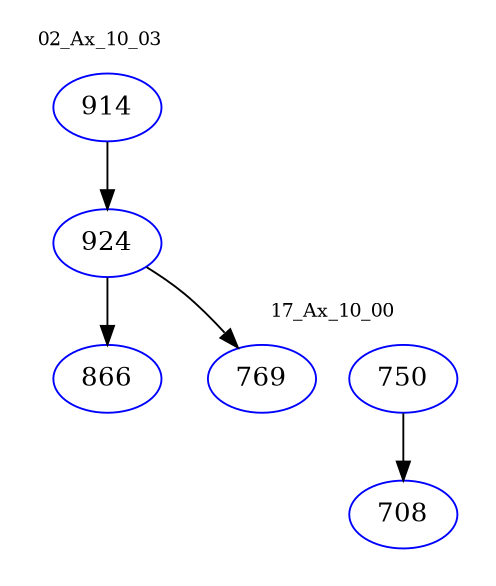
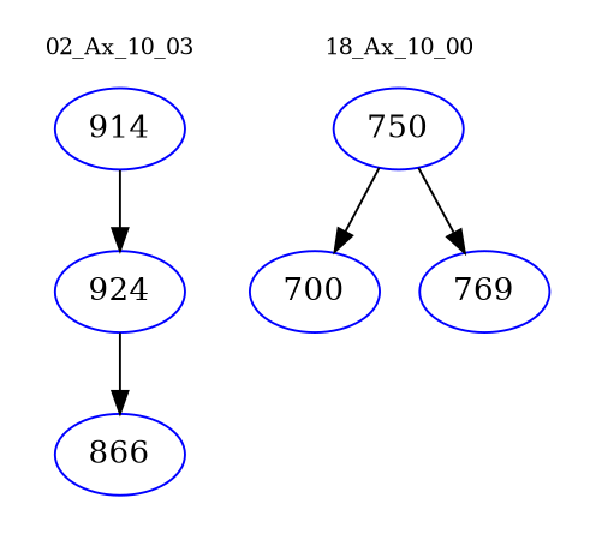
  digraph {
    node [color=blue]
    edge [color=black]
    n1 [label=914]
    n2 [label=866]
    n3 [label=924]
    n4 [label=750]
-   n5 [label=708]
+   n5 [label=700]
    n6 [label=769]
    subgraph cluster_1 {
      color=white
      fontsize=10
      label="02_Ax_10_03"
      n1
      n2
      n3
    }
    subgraph cluster_2 {
      color=white
      fontsize=10
-     label="17_Ax_10_00"
+     label="18_Ax_10_00"
      n4
      n5
      n6
    }
    n1 -> n3
    n3 -> n2
    n4 -> n5
-   n3 -> n6
+   n4 -> n6
  }
